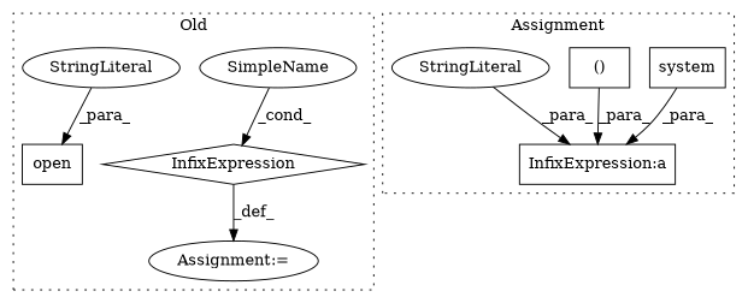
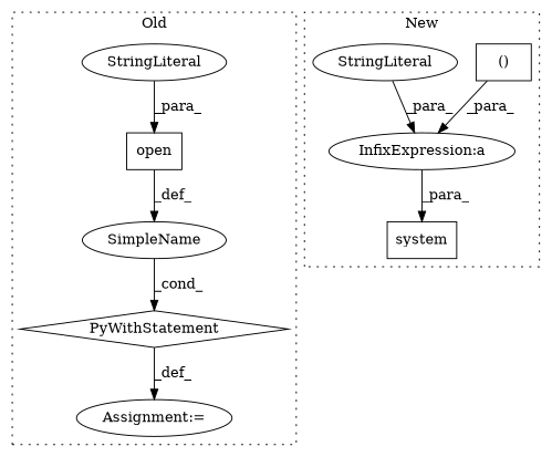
  digraph {
    node [a=32 shape=ellipse]
-   n1 [a=104 l="10,2" label=InfixExpression s="342,370" shape=diamond]
+   n1 [a=104 l="10,2" label=PyWithStatement s="342,370" shape=diamond]
    n2 [a=42 label=SimpleName]
    n3 [a=7 l=1 label="Assignment:=" s=385]
    n4 [l="5,1" label=open s="352,369" shape=box]
    n5 [a=45 l=3 label=StringLiteral s=366]
    n6 [l="7,1" label=system s="706,716" shape=box]
    n7 [a=106 l=32 label="()" s=663 shape=box]
-   n8 [a=27 l=8 label="InfixExpression:a" s=655 shape=box]
+   n8 [a=27 l=8 label="InfixExpression:a" s=655]
    n9 [a=45 l=52 label=StringLiteral s=603]
    subgraph cluster_1 {
      label=Old
      style=dotted
      n1
      n2
      n3
      n4
      n5
    }
    subgraph cluster_2 {
-     label=Assignment
+     label=New
      style=dotted
      n6
      n7
      n8
      n9
    }
    n1 -> n3 [label=_def_]
    n2 -> n1 [label=_cond_]
+   n4 -> n2 [label=_def_]
    n5 -> n4 [label=_para_]
    n7 -> n8 [label=_para_]
-   n6 -> n8 [label=_para_]
+   n8 -> n6 [label=_para_]
    n9 -> n8 [label=_para_]
  }
